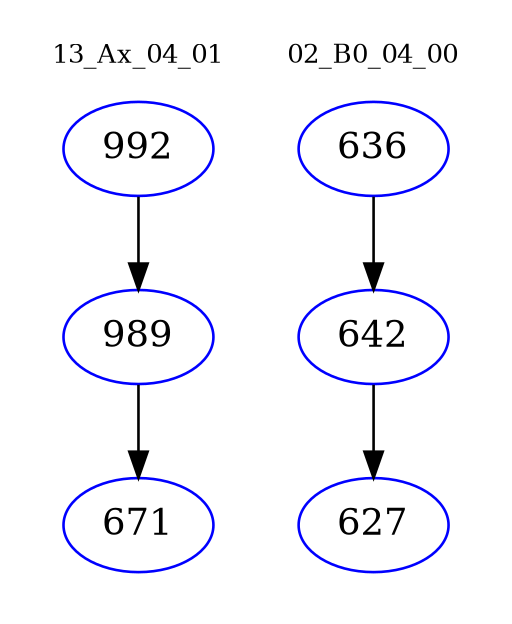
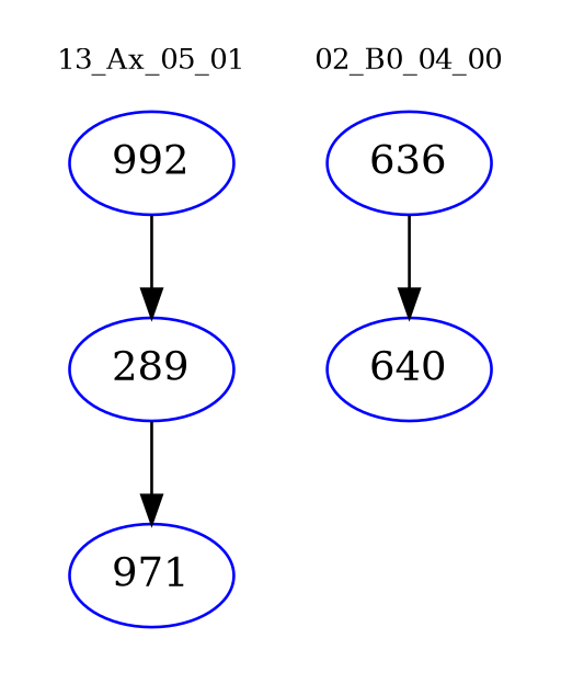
  digraph {
    node [color=blue]
    edge [color=black]
    n1 [label=992]
-   n2 [label=989]
-   n3 [label=671]
+   n2 [label=289]
+   n3 [label=971]
    n4 [label=636]
-   n5 [label=642]
-   n6 [label=627]
+   n5 [label=640]
    subgraph cluster_1 {
      color=white
      fontsize=10
-     label="13_Ax_04_01"
+     label="13_Ax_05_01"
      n1
      n2
      n3
    }
    subgraph cluster_2 {
      color=white
      fontsize=10
      label="02_B0_04_00"
      n4
      n5
-     n6
    }
    n1 -> n2
    n2 -> n3
    n4 -> n5
-   n5 -> n6
  }
